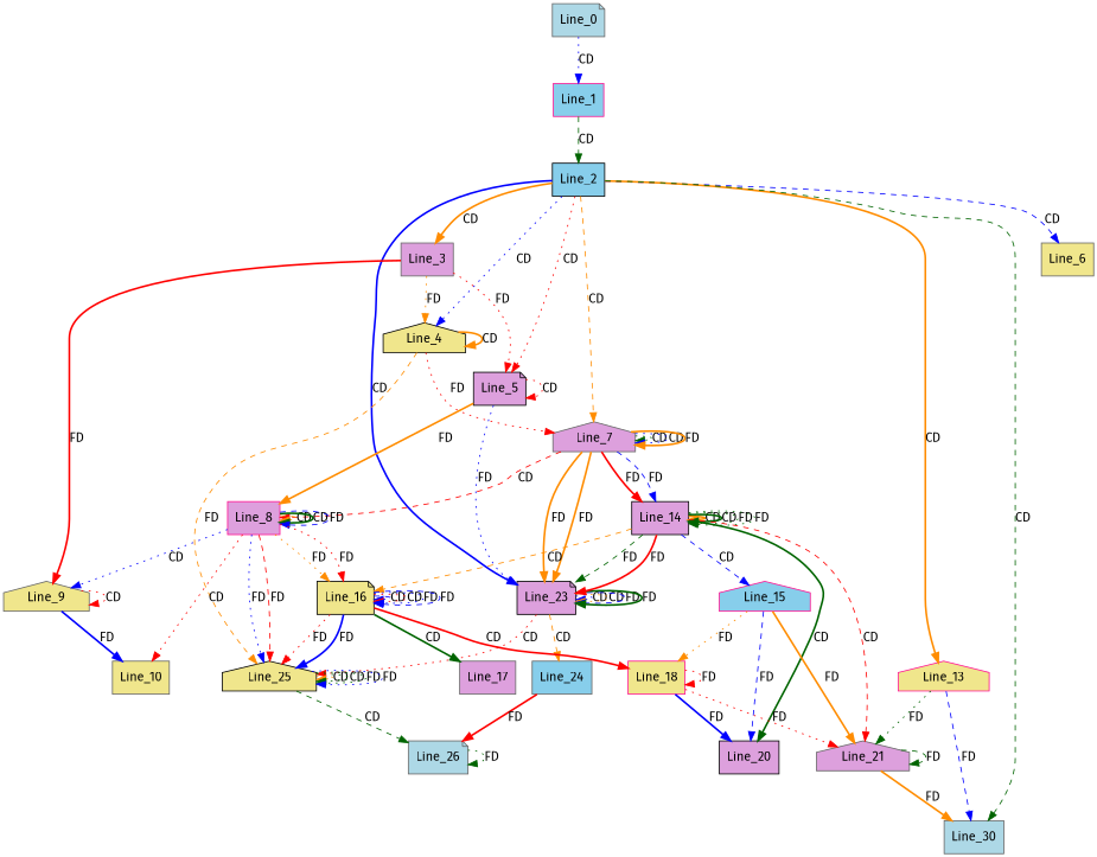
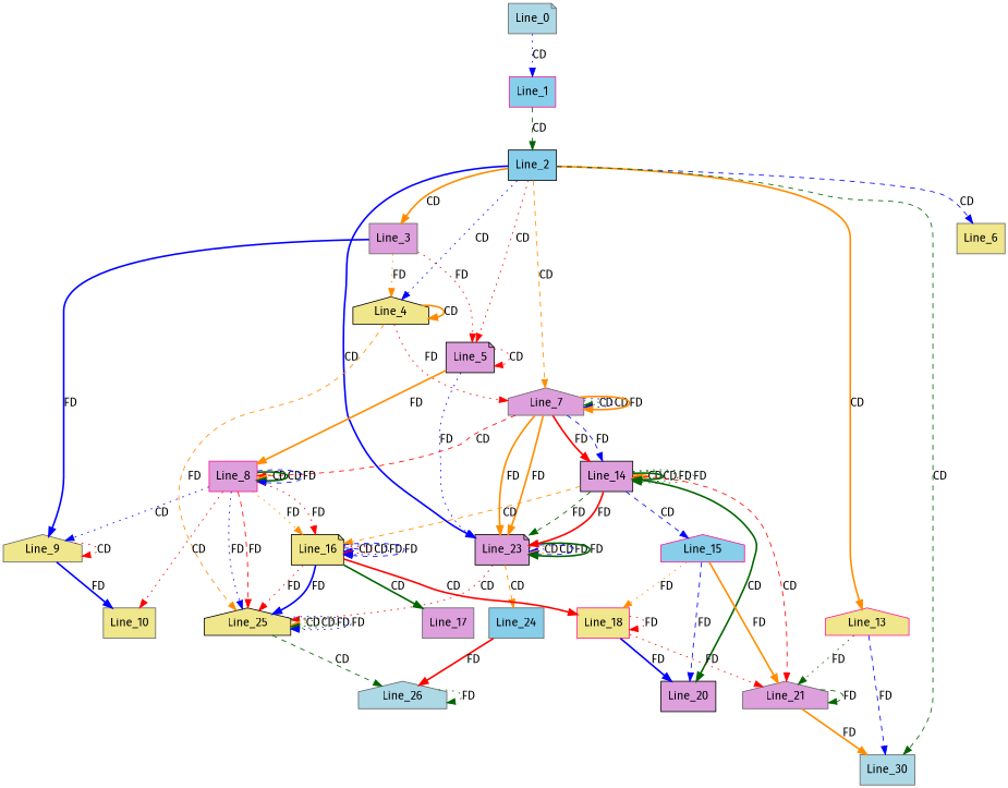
  digraph {
    fontname="Fira Sans"
    node [color=gray40 fillcolor=plum fontname="Fira Sans" shape=box style=filled]
    edge [color=blue fontname="Fira Sans" style=dotted]
    Line_0 [fillcolor=lightblue shape=note]
    Line_1 [color=deeppink fillcolor=skyblue]
    Line_2 [color=black fillcolor=skyblue]
    Line_3
    Line_4 [color=black fillcolor=khaki shape=house]
    Line_5 [color=black shape=note]
    Line_6 [fillcolor=khaki]
    Line_7 [shape=house]
    Line_13 [color=deeppink fillcolor=khaki shape=house]
    Line_23 [color=black shape=note]
    Line_30 [fillcolor=lightblue]
    Line_9 [fillcolor=khaki shape=house]
    Line_25 [color=black fillcolor=khaki shape=house]
    Line_8 [color=deeppink]
    Line_14 [color=black]
    Line_21 [shape=house]
    Line_24 [fillcolor=skyblue]
    Line_10 [fillcolor=khaki]
-   Line_26 [fillcolor=lightblue shape=note]
+   Line_26 [fillcolor=lightblue shape=house]
    Line_16 [color=black fillcolor=khaki shape=note]
    Line_15 [color=deeppink fillcolor=skyblue shape=house]
    Line_20 [color=black]
    Line_18 [color=deeppink fillcolor=khaki]
    Line_17
    Line_0 -> Line_1 [label=CD]
    Line_1 -> Line_2 [color=darkgreen label=CD style=dashed]
    Line_2 -> Line_3 [color=darkorange label=CD style=bold]
    Line_2 -> Line_4 [label=CD]
    Line_2 -> Line_5 [color=red label=CD]
    Line_2 -> Line_6 [label=CD style=dashed]
    Line_2 -> Line_7 [color=darkorange label=CD style=dashed]
    Line_2 -> Line_13 [color=darkorange label=CD style=bold]
    Line_2 -> Line_23 [label=CD style=bold]
    Line_2 -> Line_30 [color=darkgreen label=CD style=dashed]
    Line_3 -> Line_4 [color=darkorange label=FD]
    Line_3 -> Line_5 [color=red label=FD]
-   Line_3 -> Line_9 [color=red label=FD style=bold]
+   Line_3 -> Line_9 [label=FD style=bold]
    Line_4 -> Line_4 [color=darkorange label=CD style=bold]
    Line_4 -> Line_7 [color=red label=FD]
    Line_4 -> Line_25 [color=darkorange label=FD style=dashed]
    Line_5 -> Line_5 [color=red label=CD]
    Line_5 -> Line_23 [label=FD]
    Line_5 -> Line_8 [color=darkorange label=FD style=bold]
    Line_7 -> Line_7 [color=darkgreen label=CD]
    Line_7 -> Line_7 [label=CD]
    Line_7 -> Line_7 [color=darkorange label=FD style=bold]
    Line_7 -> Line_23 [color=darkorange label=FD style=bold]
    Line_7 -> Line_23 [color=darkorange label=FD style=bold]
    Line_7 -> Line_8 [color=red label=CD style=dashed]
    Line_7 -> Line_14 [color=red label=FD style=bold]
    Line_7 -> Line_14 [label=FD style=dashed]
    Line_13 -> Line_30 [label=FD style=dashed]
    Line_13 -> Line_21 [color=darkgreen label=FD]
    Line_23 -> Line_23 [label=CD]
    Line_23 -> Line_23 [color=darkorange label=CD]
    Line_23 -> Line_23 [label=FD style=dashed]
    Line_23 -> Line_23 [color=darkgreen label=FD style=bold]
    Line_23 -> Line_25 [color=red label=CD]
    Line_23 -> Line_24 [color=darkorange label=CD style=dashed]
    Line_9 -> Line_9 [color=red label=CD]
    Line_9 -> Line_10 [label=FD style=bold]
    Line_25 -> Line_25 [color=darkorange label=CD]
    Line_25 -> Line_25 [color=darkgreen label=CD]
    Line_25 -> Line_25 [color=darkgreen label=FD]
    Line_25 -> Line_25 [label=FD]
    Line_25 -> Line_26 [color=darkgreen label=CD style=dashed]
    Line_8 -> Line_9 [label=CD]
    Line_8 -> Line_25 [label=FD]
    Line_8 -> Line_25 [color=red label=FD style=dashed]
    Line_8 -> Line_8 [color=darkorange label=CD style=dashed]
    Line_8 -> Line_8 [color=darkgreen label=CD style=bold]
    Line_8 -> Line_8 [label=FD style=dashed]
    Line_8 -> Line_10 [color=red label=CD]
    Line_8 -> Line_16 [color=darkorange label=FD]
    Line_8 -> Line_16 [color=red label=FD]
    Line_14 -> Line_23 [color=darkgreen label=FD style=dashed]
    Line_14 -> Line_23 [color=red label=FD style=bold]
    Line_14 -> Line_14 [color=darkorange label=CD style=bold]
    Line_14 -> Line_14 [color=darkgreen label=CD style=bold]
    Line_14 -> Line_14 [color=darkgreen label=FD]
    Line_14 -> Line_14 [color=darkgreen label=FD]
    Line_14 -> Line_21 [color=red label=CD style=dashed]
    Line_14 -> Line_16 [color=darkorange label=CD style=dashed]
    Line_14 -> Line_15 [label=CD style=dashed]
    Line_14 -> Line_20 [color=darkgreen label=CD style=bold]
    Line_21 -> Line_30 [color=darkorange label=FD style=bold]
    Line_21 -> Line_21 [color=darkgreen label=FD style=dashed]
    Line_24 -> Line_26 [color=red label=FD style=bold]
    Line_26 -> Line_26 [color=darkgreen label=FD]
    Line_16 -> Line_25 [color=red label=FD]
    Line_16 -> Line_25 [label=FD style=bold]
    Line_16 -> Line_16 [label=CD style=dashed]
    Line_16 -> Line_16 [color=red label=CD]
    Line_16 -> Line_16 [label=FD]
    Line_16 -> Line_16 [label=FD style=dashed]
    Line_16 -> Line_18 [color=red label=CD style=bold]
    Line_16 -> Line_17 [color=darkgreen label=CD style=bold]
    Line_15 -> Line_21 [color=darkorange label=FD style=bold]
    Line_15 -> Line_20 [label=FD style=dashed]
    Line_15 -> Line_18 [color=darkorange label=FD]
    Line_18 -> Line_21 [color=red label=FD]
    Line_18 -> Line_20 [label=FD style=bold]
    Line_18 -> Line_18 [color=red label=FD]
  }
